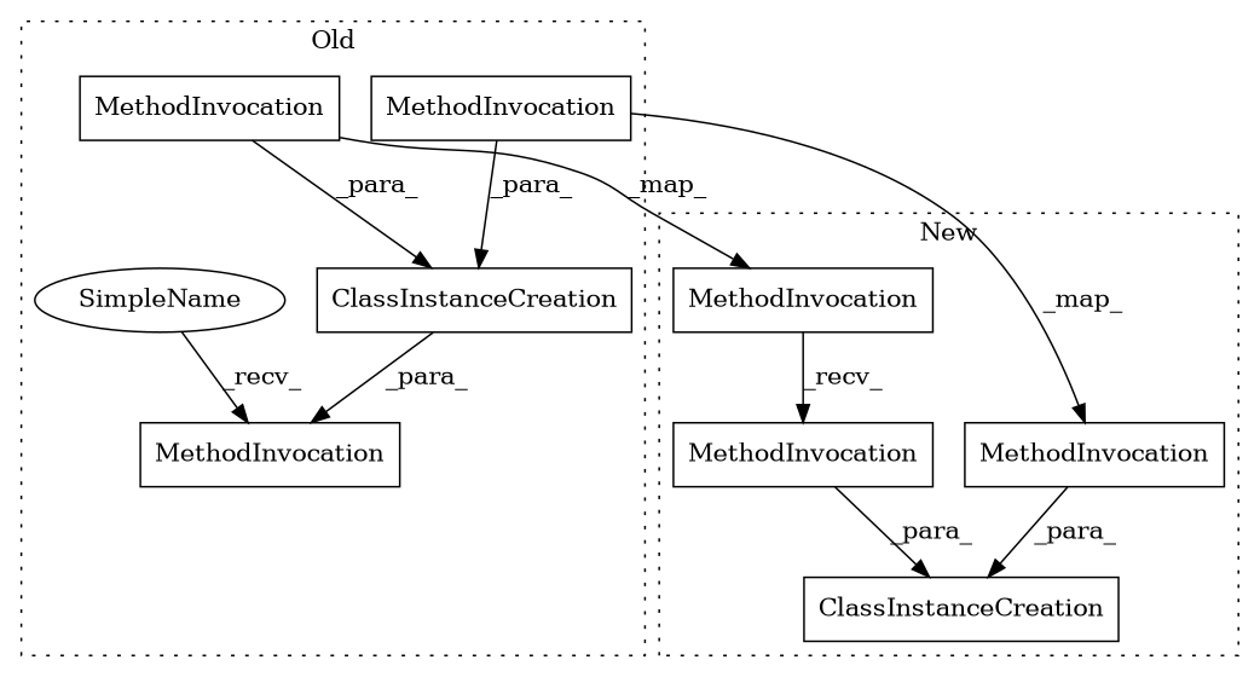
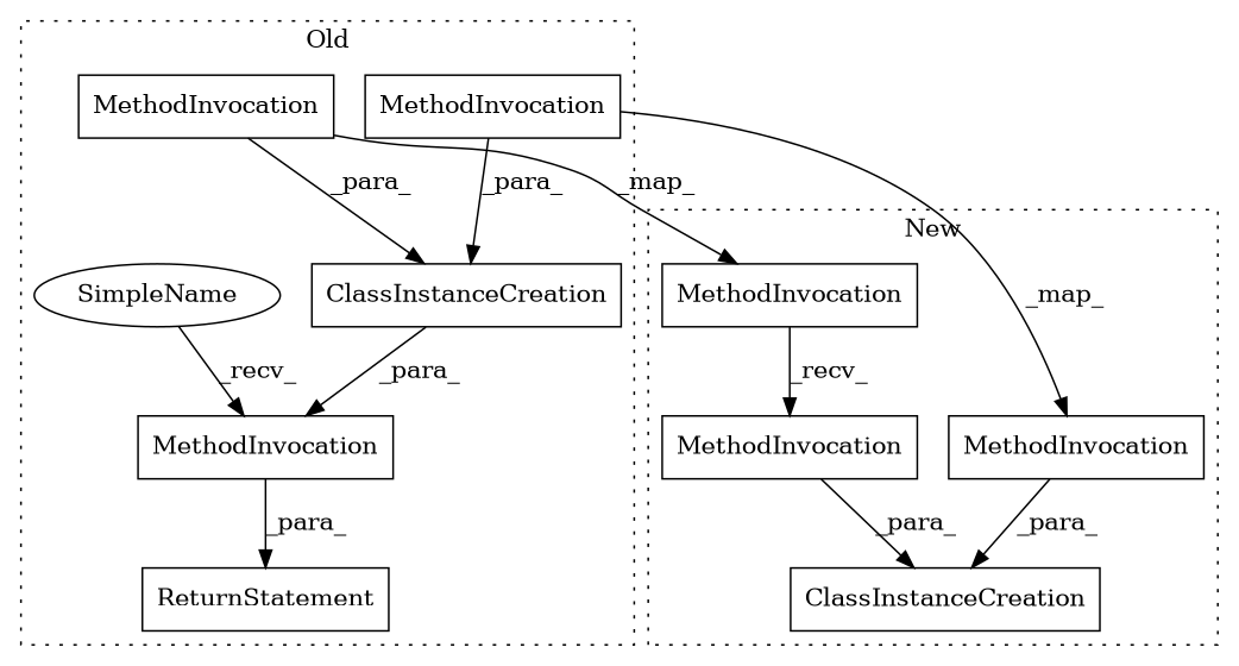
  digraph {
    node [a=32 l=7 shape=box]
    n1 [a=14 l="51,2" label=ClassInstanceCreation s="3595,3805"]
    n2 [l="4,2" label=MethodInvocation s="3591,3807"]
    n3 [label=MethodInvocation s=3798]
    n4 [l=11 label=MethodInvocation s=3733]
+   n5 [a=41 label=ReturnStatement s=3575]
    n6 [a=42 l=8 label=SimpleName s=3582 shape=ellipse]
    n7 [a=14 l="51,2" label=ClassInstanceCreation s="3700,3872"]
    n8 [label=MethodInvocation s=3655]
    n9 [l=11 label=MethodInvocation s=3606]
    n10 [l=12 label=MethodInvocation s=3829]
    subgraph cluster_1 {
      label=Old
      style=dotted
      n1
      n2
      n3
      n4
+     n5
      n6
    }
    subgraph cluster_2 {
      label=New
      style=dotted
      n7
      n8
      n9
      n10
    }
    n1 -> n2 [label=_para_]
+   n2 -> n5 [label=_para_]
    n3 -> n1 [label=_para_]
    n3 -> n8 [label=_map_]
    n4 -> n1 [label=_para_]
    n4 -> n9 [label=_map_]
    n6 -> n2 [label=_recv_]
    n8 -> n10 [label=_recv_]
    n9 -> n7 [label=_para_]
    n10 -> n7 [label=_para_]
  }
